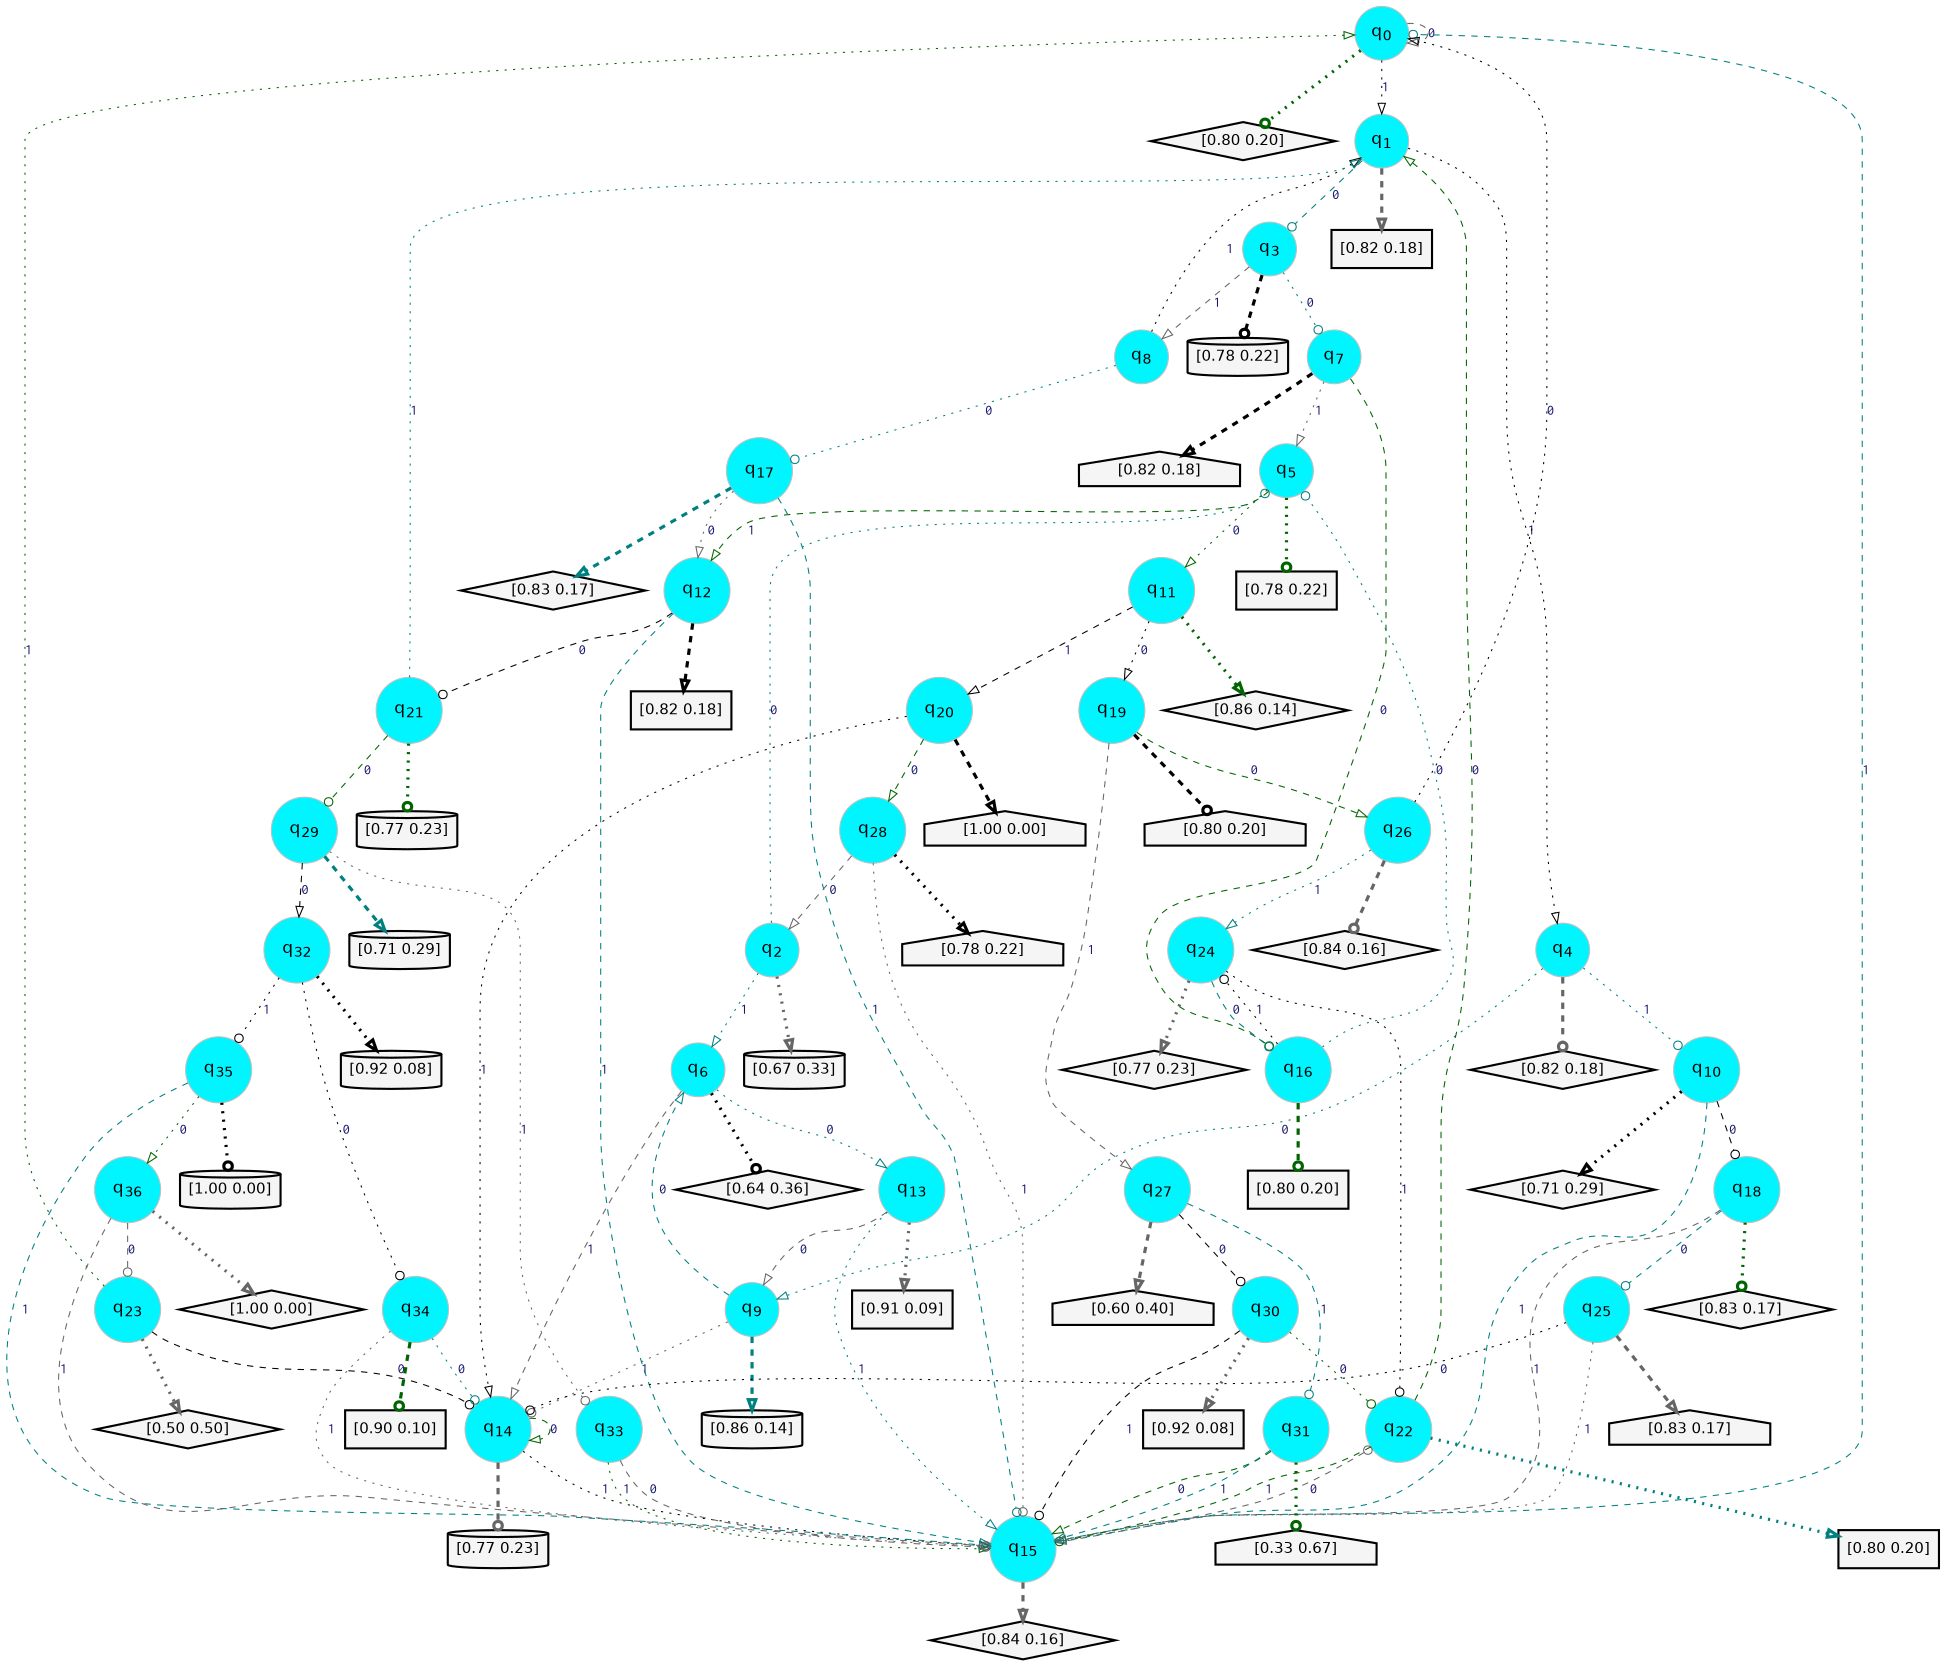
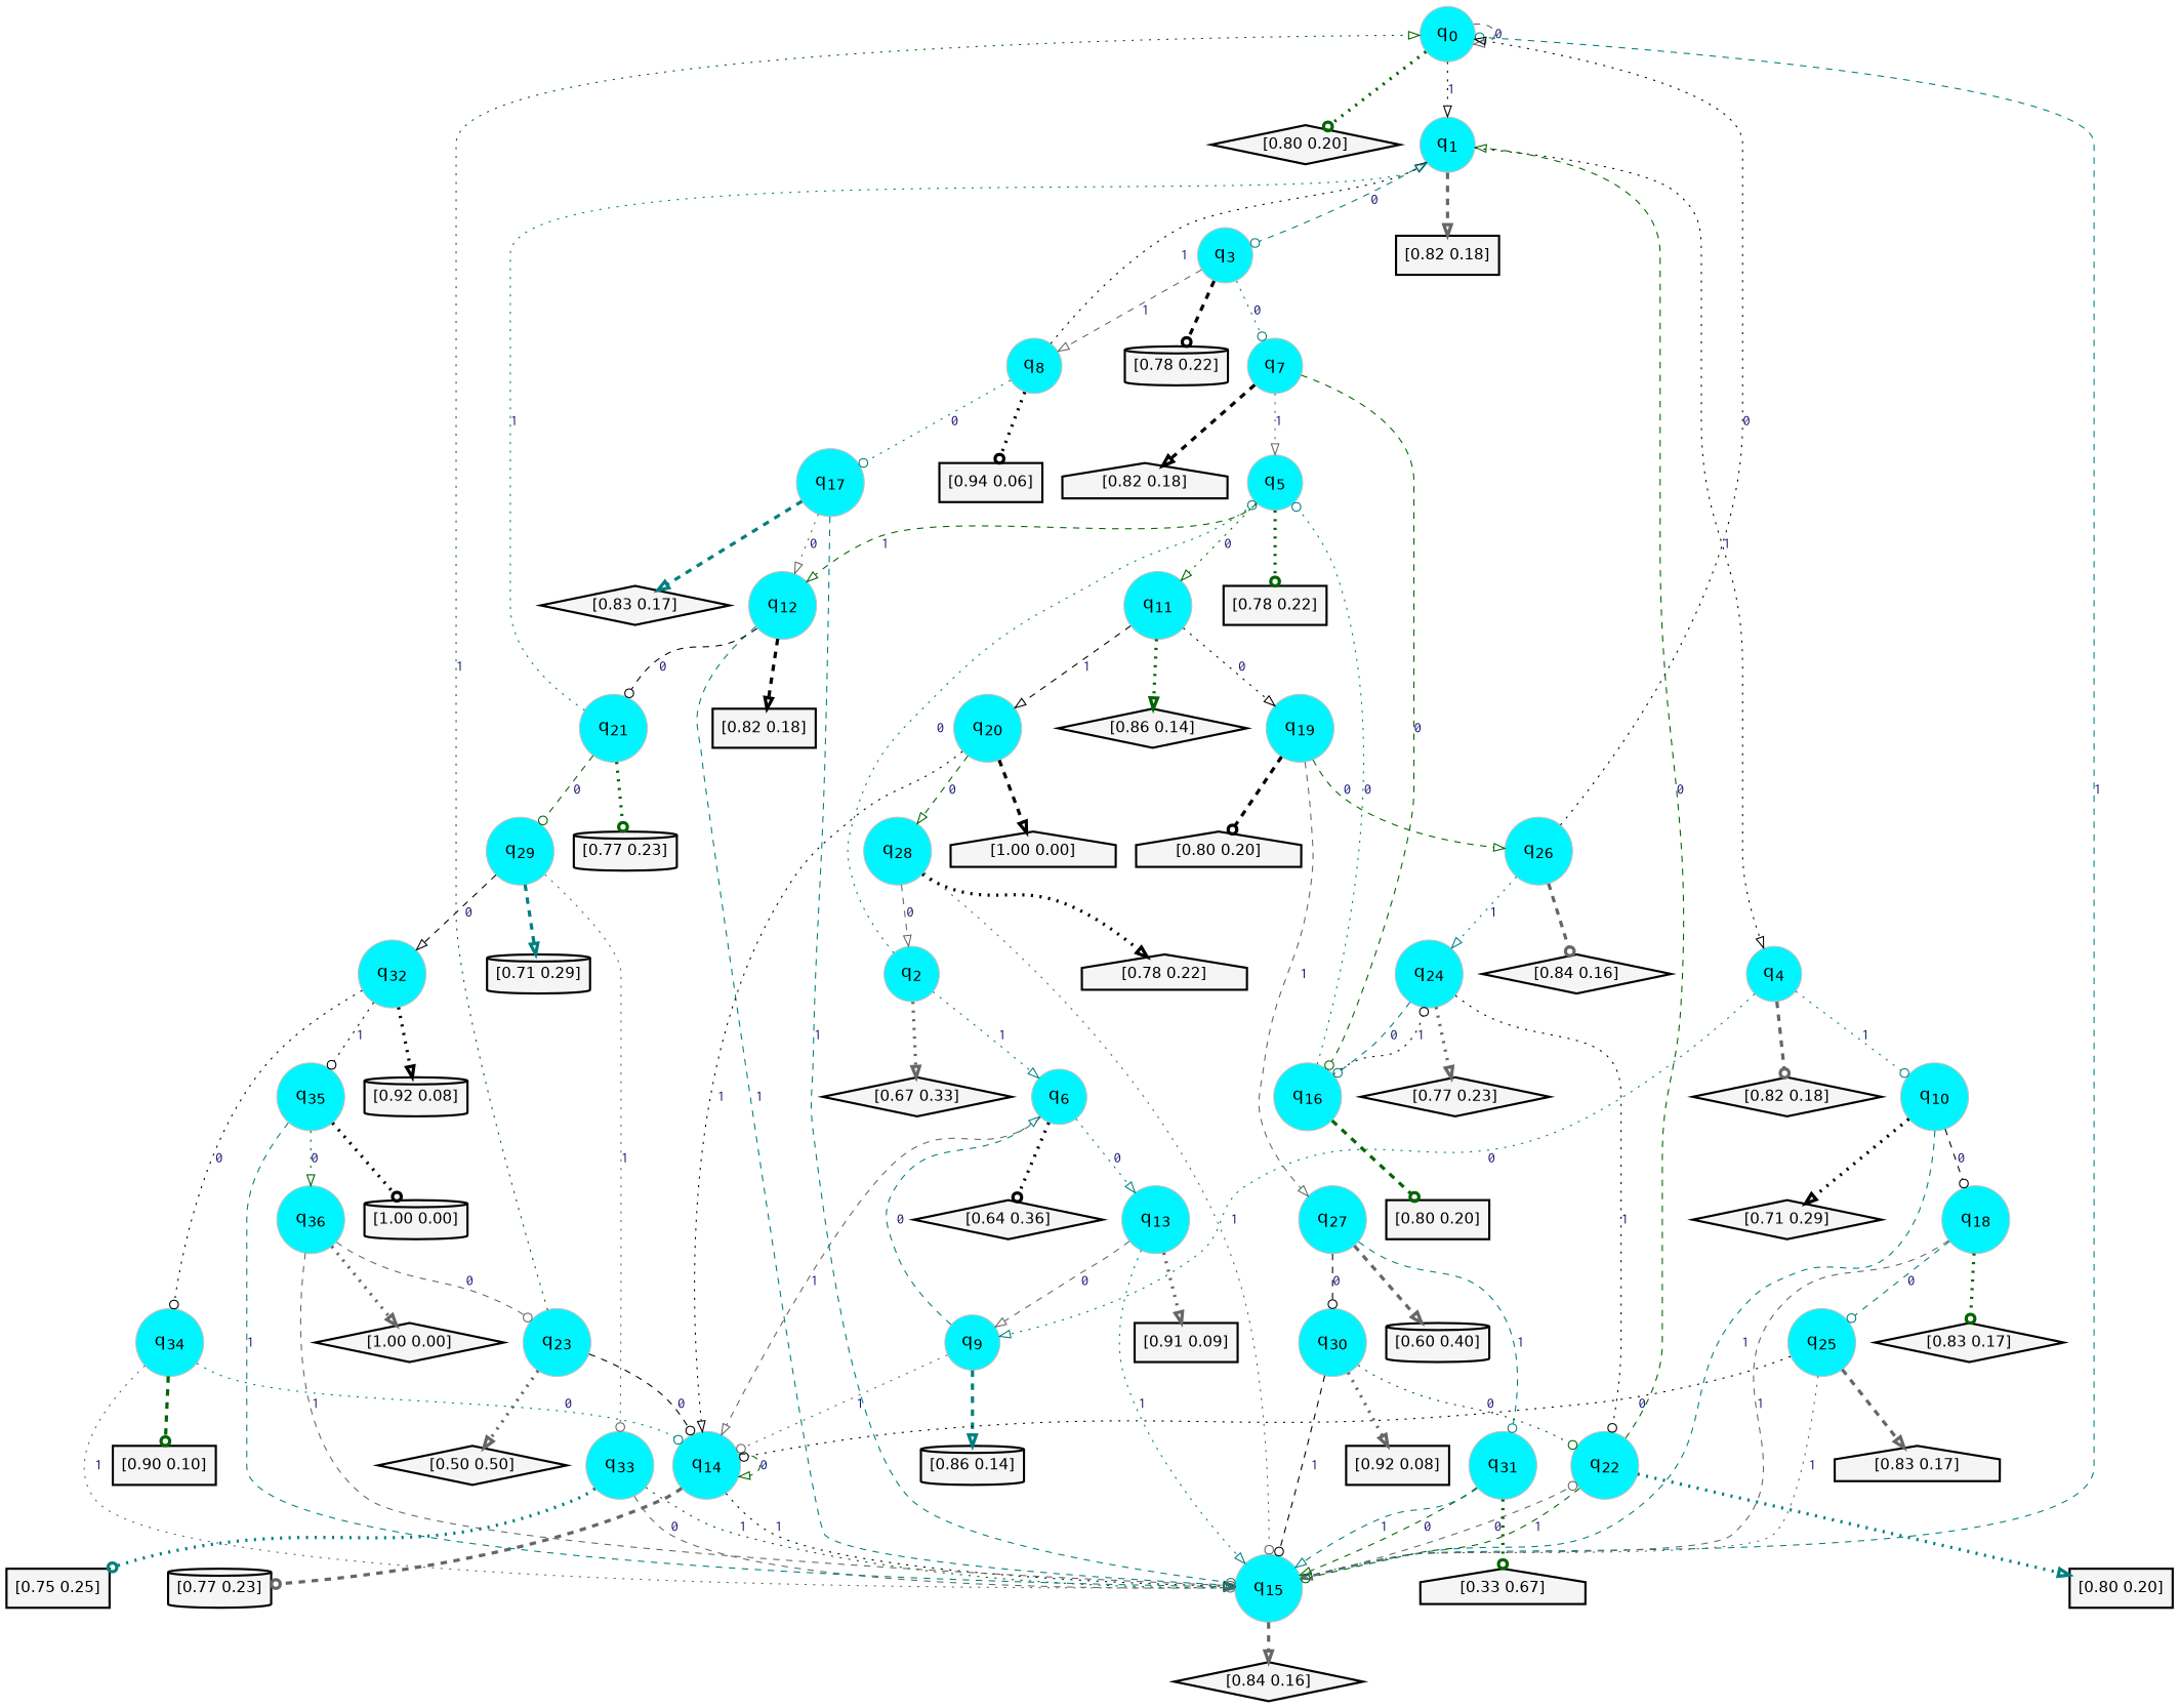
  digraph {
    rankdir=TD
    node [color=gray fillcolor=turquoise1 fontcolor=black fontname=Helvetica fontsize=16 fontweight=bold shape=circle style=filled]
    edge [arrowhead=onormal arrowsize=1 color=gray40 fontcolor=midnightblue fontname=courier fontweight=bold penwidth=1 style=dotted weight=20]
    n1 [label=<q<SUB>0</SUB>>]
    n2 [label=<q<SUB>1</SUB>>]
    n3 [color=black fillcolor=whitesmoke fontsize=14 label="[0.80 0.20]" penwidth=2 shape=diamond]
    n4 [label=<q<SUB>3</SUB>>]
    n5 [label=<q<SUB>4</SUB>>]
    n6 [color=black fillcolor=whitesmoke fontsize=14 label="[0.82 0.18]" penwidth=2 shape=box]
    n7 [label=<q<SUB>7</SUB>>]
    n8 [label=<q<SUB>8</SUB>>]
    n9 [color=black fillcolor=whitesmoke fontsize=14 label="[0.78 0.22]" penwidth=2 shape=cylinder]
    n10 [label=<q<SUB>9</SUB>>]
    n11 [label=<q<SUB>10</SUB>>]
    n12 [color=black fillcolor=whitesmoke fontsize=14 label="[0.82 0.18]" penwidth=2 shape=diamond]
    n13 [label=<q<SUB>2</SUB>>]
    n14 [label=<q<SUB>5</SUB>>]
    n15 [label=<q<SUB>6</SUB>>]
-   n16 [color=black fillcolor=whitesmoke fontsize=14 label="[0.67 0.33]" penwidth=2 shape=cylinder]
+   n16 [color=black fillcolor=whitesmoke fontsize=14 label="[0.67 0.33]" penwidth=2 shape=diamond]
    n17 [label=<q<SUB>11</SUB>>]
    n18 [label=<q<SUB>12</SUB>>]
    n19 [color=black fillcolor=whitesmoke fontsize=14 label="[0.78 0.22]" penwidth=2 shape=box]
    n20 [label=<q<SUB>13</SUB>>]
    n21 [label=<q<SUB>14</SUB>>]
    n22 [color=black fillcolor=whitesmoke fontsize=14 label="[0.64 0.36]" penwidth=2 shape=diamond]
    n23 [label=<q<SUB>16</SUB>>]
    n24 [color=black fillcolor=whitesmoke fontsize=14 label="[0.82 0.18]" penwidth=2 shape=house]
    n25 [label=<q<SUB>17</SUB>>]
+   n26 [color=black fillcolor=whitesmoke fontsize=14 label="[0.94 0.06]" penwidth=2 shape=box]
    n27 [color=black fillcolor=whitesmoke fontsize=14 label="[0.86 0.14]" penwidth=2 shape=cylinder]
    n28 [label=<q<SUB>15</SUB>>]
    n29 [label=<q<SUB>18</SUB>>]
    n30 [color=black fillcolor=whitesmoke fontsize=14 label="[0.71 0.29]" penwidth=2 shape=diamond]
    n31 [label=<q<SUB>19</SUB>>]
    n32 [label=<q<SUB>20</SUB>>]
    n33 [color=black fillcolor=whitesmoke fontsize=14 label="[0.86 0.14]" penwidth=2 shape=diamond]
    n34 [label=<q<SUB>21</SUB>>]
    n35 [color=black fillcolor=whitesmoke fontsize=14 label="[0.82 0.18]" penwidth=2 shape=box]
    n36 [color=black fillcolor=whitesmoke fontsize=14 label="[0.91 0.09]" penwidth=2 shape=box]
    n37 [color=black fillcolor=whitesmoke fontsize=14 label="[0.77 0.23]" penwidth=2 shape=cylinder]
    n38 [label=<q<SUB>24</SUB>>]
    n39 [color=black fillcolor=whitesmoke fontsize=14 label="[0.80 0.20]" penwidth=2 shape=box]
    n40 [color=black fillcolor=whitesmoke fontsize=14 label="[0.83 0.17]" penwidth=2 shape=diamond]
    n41 [label=<q<SUB>22</SUB>>]
    n42 [color=black fillcolor=whitesmoke fontsize=14 label="[0.84 0.16]" penwidth=2 shape=diamond]
    n43 [label=<q<SUB>25</SUB>>]
    n44 [color=black fillcolor=whitesmoke fontsize=14 label="[0.83 0.17]" penwidth=2 shape=diamond]
    n45 [label=<q<SUB>26</SUB>>]
    n46 [label=<q<SUB>27</SUB>>]
    n47 [color=black fillcolor=whitesmoke fontsize=14 label="[0.80 0.20]" penwidth=2 shape=house]
    n48 [label=<q<SUB>28</SUB>>]
    n49 [color=black fillcolor=whitesmoke fontsize=14 label="[1.00 0.00]" penwidth=2 shape=house]
    n50 [label=<q<SUB>29</SUB>>]
    n51 [color=black fillcolor=whitesmoke fontsize=14 label="[0.77 0.23]" penwidth=2 shape=cylinder]
    n52 [color=black fillcolor=whitesmoke fontsize=14 label="[0.80 0.20]" penwidth=2 shape=box]
    n53 [color=black fillcolor=whitesmoke fontsize=14 label="[0.77 0.23]" penwidth=2 shape=diamond]
    n54 [color=black fillcolor=whitesmoke fontsize=14 label="[0.83 0.17]" penwidth=2 shape=house]
    n55 [color=black fillcolor=whitesmoke fontsize=14 label="[0.84 0.16]" penwidth=2 shape=diamond]
    n56 [label=<q<SUB>30</SUB>>]
    n57 [label=<q<SUB>31</SUB>>]
-   n58 [color=black fillcolor=whitesmoke fontsize=14 label="[0.60 0.40]" penwidth=2 shape=house]
+   n58 [color=black fillcolor=whitesmoke fontsize=14 label="[0.60 0.40]" penwidth=2 shape=cylinder]
    n59 [color=black fillcolor=whitesmoke fontsize=14 label="[0.78 0.22]" penwidth=2 shape=house]
    n60 [label=<q<SUB>32</SUB>>]
    n61 [label=<q<SUB>33</SUB>>]
    n62 [color=black fillcolor=whitesmoke fontsize=14 label="[0.71 0.29]" penwidth=2 shape=cylinder]
    n63 [label=<q<SUB>23</SUB>>]
    n64 [color=black fillcolor=whitesmoke fontsize=14 label="[0.50 0.50]" penwidth=2 shape=diamond]
    n65 [color=black fillcolor=whitesmoke fontsize=14 label="[0.92 0.08]" penwidth=2 shape=box]
    n66 [color=black fillcolor=whitesmoke fontsize=14 label="[0.33 0.67]" penwidth=2 shape=house]
    n67 [label=<q<SUB>34</SUB>>]
    n68 [label=<q<SUB>35</SUB>>]
    n69 [color=black fillcolor=whitesmoke fontsize=14 label="[0.92 0.08]" penwidth=2 shape=cylinder]
+   n70 [color=black fillcolor=whitesmoke fontsize=14 label="[0.75 0.25]" penwidth=2 shape=box]
    n71 [color=black fillcolor=whitesmoke fontsize=14 label="[0.90 0.10]" penwidth=2 shape=box]
    n72 [label=<q<SUB>36</SUB>>]
    n73 [color=black fillcolor=whitesmoke fontsize=14 label="[1.00 0.00]" penwidth=2 shape=cylinder]
    n74 [color=black fillcolor=whitesmoke fontsize=14 label="[1.00 0.00]" penwidth=2 shape=diamond]
    n1 -> n1 [label=0 style=dashed]
    n1 -> n2 [color=black label=1]
    n1 -> n3 [arrowhead=odot color=darkgreen penwidth=3]
    n2 -> n4 [arrowhead=odot color=teal label=0 style=dashed]
    n2 -> n5 [color=black label=1]
    n2 -> n6 [penwidth=3 style=dashed]
    n4 -> n7 [arrowhead=odot color=teal label=0]
    n4 -> n8 [label=1 style=dashed]
    n4 -> n9 [arrowhead=odot color=black penwidth=3 style=dashed]
    n5 -> n10 [color=teal label=0]
    n5 -> n11 [arrowhead=odot color=teal label=1]
    n5 -> n12 [arrowhead=odot penwidth=3 style=dashed]
    n7 -> n14 [label=1]
    n7 -> n23 [arrowhead=odot color=darkgreen label=0 style=dashed]
    n7 -> n24 [color=black penwidth=3 style=dashed]
    n8 -> n2 [color=black label=1]
    n8 -> n25 [arrowhead=odot color=teal label=0]
+   n8 -> n26 [arrowhead=odot color=black penwidth=3]
    n10 -> n15 [color=teal label=0 style=dashed]
    n10 -> n21 [arrowhead=odot label=1]
    n10 -> n27 [color=teal penwidth=3 style=dashed]
    n11 -> n28 [color=teal label=1 style=dashed]
    n11 -> n29 [arrowhead=odot color=black label=0 style=dashed]
    n11 -> n30 [color=black penwidth=3]
    n13 -> n14 [arrowhead=odot color=teal label=0]
    n13 -> n15 [color=teal label=1]
    n13 -> n16 [penwidth=3]
    n14 -> n17 [color=darkgreen label=0]
    n14 -> n18 [color=darkgreen label=1 style=dashed]
    n14 -> n19 [arrowhead=odot color=darkgreen penwidth=3]
    n15 -> n20 [color=teal label=0]
    n15 -> n21 [label=1 style=dashed]
    n15 -> n22 [arrowhead=odot color=black penwidth=3]
    n17 -> n31 [color=black label=0]
    n17 -> n32 [color=black label=1 style=dashed]
    n17 -> n33 [color=darkgreen penwidth=3]
    n18 -> n28 [color=teal label=1 style=dashed]
    n18 -> n34 [arrowhead=odot color=black label=0 style=dashed]
    n18 -> n35 [color=black penwidth=3 style=dashed]
    n20 -> n10 [label=0 style=dashed]
    n20 -> n28 [color=teal label=1]
    n20 -> n36 [penwidth=3]
    n21 -> n21 [color=darkgreen label=0 style=dashed]
    n21 -> n28 [color=black label=1]
    n21 -> n37 [arrowhead=odot penwidth=3 style=dashed]
    n23 -> n14 [arrowhead=odot color=teal label=0]
    n23 -> n38 [arrowhead=odot color=black label=1]
    n23 -> n39 [arrowhead=odot color=darkgreen penwidth=3 style=dashed]
    n25 -> n18 [label=0]
    n25 -> n28 [arrowhead=odot color=teal label=1 style=dashed]
    n25 -> n40 [color=teal penwidth=3 style=dashed]
    n28 -> n1 [arrowhead=odot color=teal label=1 style=dashed]
    n28 -> n41 [arrowhead=odot label=0 style=dashed]
    n28 -> n42 [penwidth=3 style=dashed]
    n29 -> n28 [label=1 style=dashed]
    n29 -> n43 [arrowhead=odot color=teal label=0 style=dashed]
    n29 -> n44 [arrowhead=odot color=darkgreen penwidth=3]
    n31 -> n45 [color=darkgreen label=0 style=dashed]
    n31 -> n46 [label=1 style=dashed]
    n31 -> n47 [arrowhead=odot color=black penwidth=3 style=dashed]
    n32 -> n21 [color=black label=1]
    n32 -> n48 [color=darkgreen label=0 style=dashed]
    n32 -> n49 [color=black penwidth=3 style=dashed]
    n34 -> n2 [color=teal label=1]
    n34 -> n50 [arrowhead=odot color=darkgreen label=0 style=dashed]
    n34 -> n51 [arrowhead=odot color=darkgreen penwidth=3]
    n38 -> n23 [arrowhead=odot color=teal label=0 style=dashed]
    n38 -> n41 [arrowhead=odot color=black label=1]
    n38 -> n53 [penwidth=3]
    n41 -> n2 [color=darkgreen label=0 style=dashed]
    n41 -> n28 [arrowhead=odot color=darkgreen label=1 style=dashed]
    n41 -> n52 [color=teal penwidth=3]
    n43 -> n21 [arrowhead=odot color=black label=0]
    n43 -> n28 [label=1]
    n43 -> n54 [penwidth=3 style=dashed]
    n45 -> n1 [color=black label=0]
    n45 -> n38 [color=teal label=1]
    n45 -> n55 [arrowhead=odot penwidth=3 style=dashed]
    n46 -> n56 [arrowhead=odot color=black label=0 style=dashed]
    n46 -> n57 [arrowhead=odot color=teal label=1 style=dashed]
    n46 -> n58 [penwidth=3 style=dashed]
    n48 -> n13 [label=0 style=dashed]
    n48 -> n28 [arrowhead=odot label=1]
    n48 -> n59 [color=black penwidth=3]
    n50 -> n60 [color=black label=0 style=dashed]
    n50 -> n61 [arrowhead=odot label=1]
    n50 -> n62 [color=teal penwidth=3 style=dashed]
    n56 -> n28 [arrowhead=odot color=black label=1 style=dashed]
    n56 -> n41 [arrowhead=odot color=darkgreen label=0]
    n56 -> n65 [penwidth=3]
    n57 -> n28 [color=darkgreen label=0 style=dashed]
    n57 -> n28 [color=teal label=1 style=dashed]
    n57 -> n66 [arrowhead=odot color=darkgreen penwidth=3]
    n60 -> n67 [arrowhead=odot color=black label=0]
    n60 -> n68 [arrowhead=odot color=black label=1]
    n60 -> n69 [color=black penwidth=3]
    n61 -> n28 [arrowhead=odot label=0 style=dashed]
    n61 -> n28 [color=darkgreen label=1]
+   n61 -> n70 [arrowhead=odot color=teal penwidth=3]
    n63 -> n1 [color=darkgreen label=1]
    n63 -> n21 [arrowhead=odot color=black label=0 style=dashed]
    n63 -> n64 [penwidth=3]
    n67 -> n21 [arrowhead=odot color=teal label=0]
    n67 -> n28 [label=1]
    n67 -> n71 [arrowhead=odot color=darkgreen penwidth=3 style=dashed]
    n68 -> n28 [color=teal label=1 style=dashed]
    n68 -> n72 [color=darkgreen label=0]
    n68 -> n73 [arrowhead=odot color=black penwidth=3]
    n72 -> n28 [arrowhead=odot label=1 style=dashed]
    n72 -> n63 [arrowhead=odot label=0 style=dashed]
    n72 -> n74 [penwidth=3]
  }
